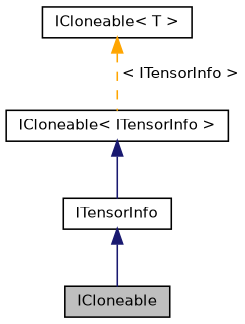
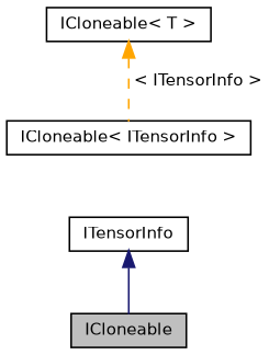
  digraph {
    node [color=black fillcolor=white fontname=Helvetica fontsize=10 shape=record style=filled]
    edge [color=midnightblue dir=back fontname=Helvetica fontsize=10 labelfontname=Helvetica labelfontsize=10 style=solid]
    n1 [fillcolor=grey75 fontcolor=black height=0.2 label=ICloneable width=0.4]
    n2 [height=0.2 label=ITensorInfo width=0.4]
    n3 [height=0.2 label="ICloneable\< ITensorInfo \>" width=0.4]
    n4 [height=0.2 label="ICloneable\< T \>" width=0.4]
    n2 -> n1
-   n3 -> n2
    n4 -> n3 [color=orange label=" \< ITensorInfo \>" style=dashed]
  }
